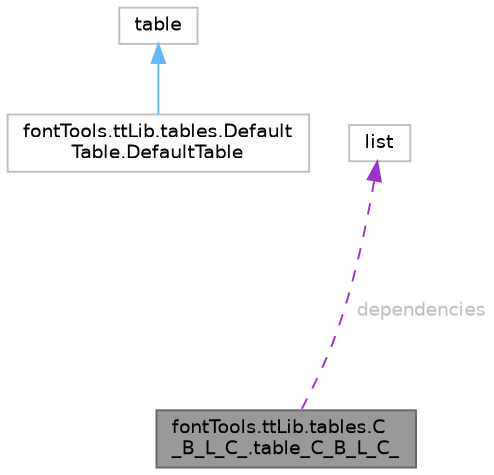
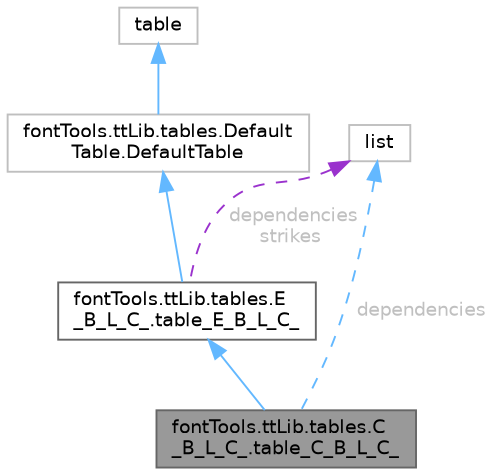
  digraph {
    node [color=grey75 fillcolor=white fontname=Helvetica fontsize=10 shape=box style=filled]
    edge [color=steelblue1 dir=back fontname=Helvetica fontsize=10 labelfontname=Helvetica labelfontsize=10 style=solid]
    n1 [color=gray40 fillcolor=grey60 fontcolor=black height=0.2 label="fontTools.ttLib.tables.C\l_B_L_C_.table_C_B_L_C_" width=0.4]
+   n2 [color=gray40 height=0.2 label="fontTools.ttLib.tables.E\l_B_L_C_.table_E_B_L_C_" width=0.4]
    n3 [height=0.2 label="fontTools.ttLib.tables.Default\lTable.DefaultTable" width=0.4]
    n4 [height=0.2 label=table width=0.4]
    n5 [height=0.2 label=list width=0.4]
+   n2 -> n1
+   n3 -> n2
    n4 -> n3
-   n5 -> n1 [color=darkorchid3 fontcolor=grey label=" dependencies" style=dashed]
+   n5 -> n1 [fontcolor=grey label=" dependencies" style=dashed]
+   n5 -> n2 [color=darkorchid3 fontcolor=grey label=" dependencies\nstrikes" style=dashed]
  }
